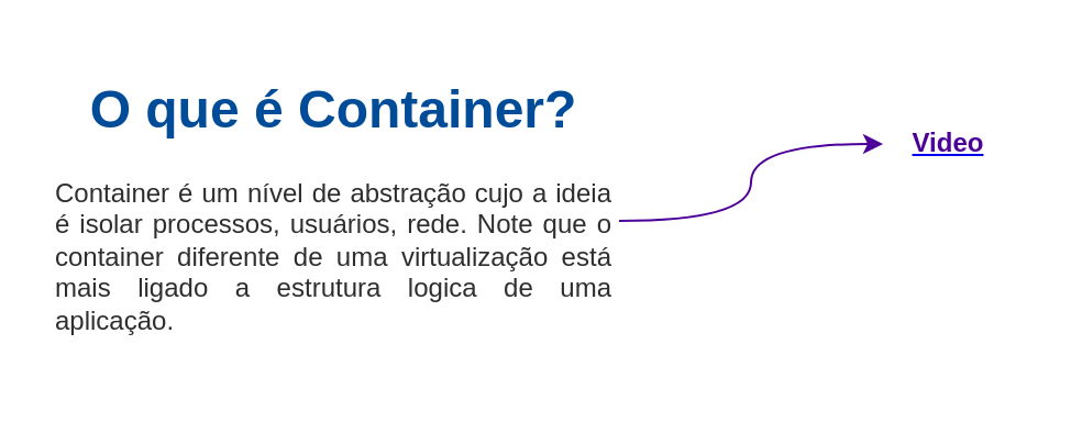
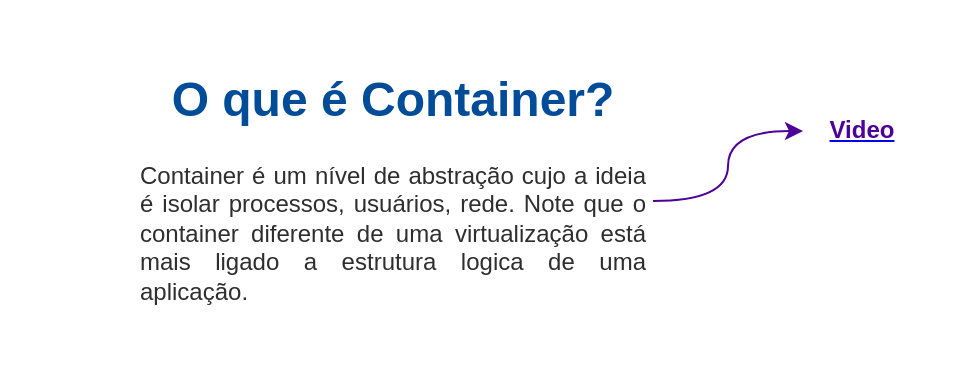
  <mxCell id="0" />
  <mxCell id="1" parent="0" />
  <mxCell id="2" style="edgeStyle=orthogonalEdgeStyle;rounded=0;orthogonalLoop=1;jettySize=auto;html=1;entryX=0;entryY=0.5;entryDx=0;entryDy=0;curved=1;strokeColor=#4C0099;" edge="1" parent="1" source="3" target="4"><mxGeometry relative="1" as="geometry" /></mxCell>
- <mxCell id="3" value="&lt;h1 align=&quot;center&quot;&gt;&lt;font color=&quot;#004c99&quot;&gt;O que é Container?&lt;/font&gt;&lt;br&gt;&lt;/h1&gt;&lt;p align=&quot;justify&quot;&gt;&lt;font color=&quot;#2e2e2e&quot;&gt;Container é um nível de abstração cujo a ideia é isolar processos, usuários, rede. Note que o container diferente de uma virtualização está mais ligado a estrutura logica de uma aplicação.&lt;/font&gt;&lt;br&gt;&lt;/p&gt;" style="text;html=1;strokeColor=none;fillColor=none;spacing=5;spacingTop=-20;whiteSpace=wrap;overflow=hidden;rounded=0;" vertex="1" parent="1"><mxGeometry x="20" y="30" width="261" height="140" as="geometry" /></mxCell>
+ <mxCell id="3" value="&lt;h1 align=&quot;center&quot;&gt;&lt;font color=&quot;#004c99&quot;&gt;O que é Container?&lt;/font&gt;&lt;br&gt;&lt;/h1&gt;&lt;p align=&quot;justify&quot;&gt;&lt;font color=&quot;#2e2e2e&quot;&gt;Container é um nível de abstração cujo a ideia é isolar processos, usuários, rede. Note que o container diferente de uma virtualização está mais ligado a estrutura logica de uma aplicação.&lt;/font&gt;&lt;br&gt;&lt;/p&gt;" style="text;html=1;strokeColor=none;fillColor=none;spacing=5;spacingTop=-20;whiteSpace=wrap;overflow=hidden;rounded=0;" vertex="1" parent="1"><mxGeometry x="65" y="30" width="261" height="140" as="geometry" /></mxCell>
  <mxCell id="4" value="&lt;a href=&quot;https://www.youtube.com/watch?v=qZevFPMtQho&amp;amp;list=PLf-O3X2-mxDn1VpyU2q3fuI6YYeIWp5rR&amp;amp;index=2&quot;&gt;&lt;font color=&quot;#4c0099&quot;&gt;&lt;b&gt;Video&lt;/b&gt;&lt;/font&gt;&lt;/a&gt;" style="text;html=1;strokeColor=none;fillColor=none;align=center;verticalAlign=middle;whiteSpace=wrap;rounded=0;" vertex="1" parent="1"><mxGeometry x="401" y="50" width="60" height="30" as="geometry" /></mxCell>
  <mxCell id="5" value="" style="shape=image;verticalLabelPosition=bottom;labelBackgroundColor=default;verticalAlign=top;aspect=fixed;imageAspect=0;image=https://www.freepnglogos.com/uploads/youtube-logo-hd-8.png;" vertex="1" parent="1"><mxGeometry x="397.66" y="20" width="66.67" height="50" as="geometry" /></mxCell>
